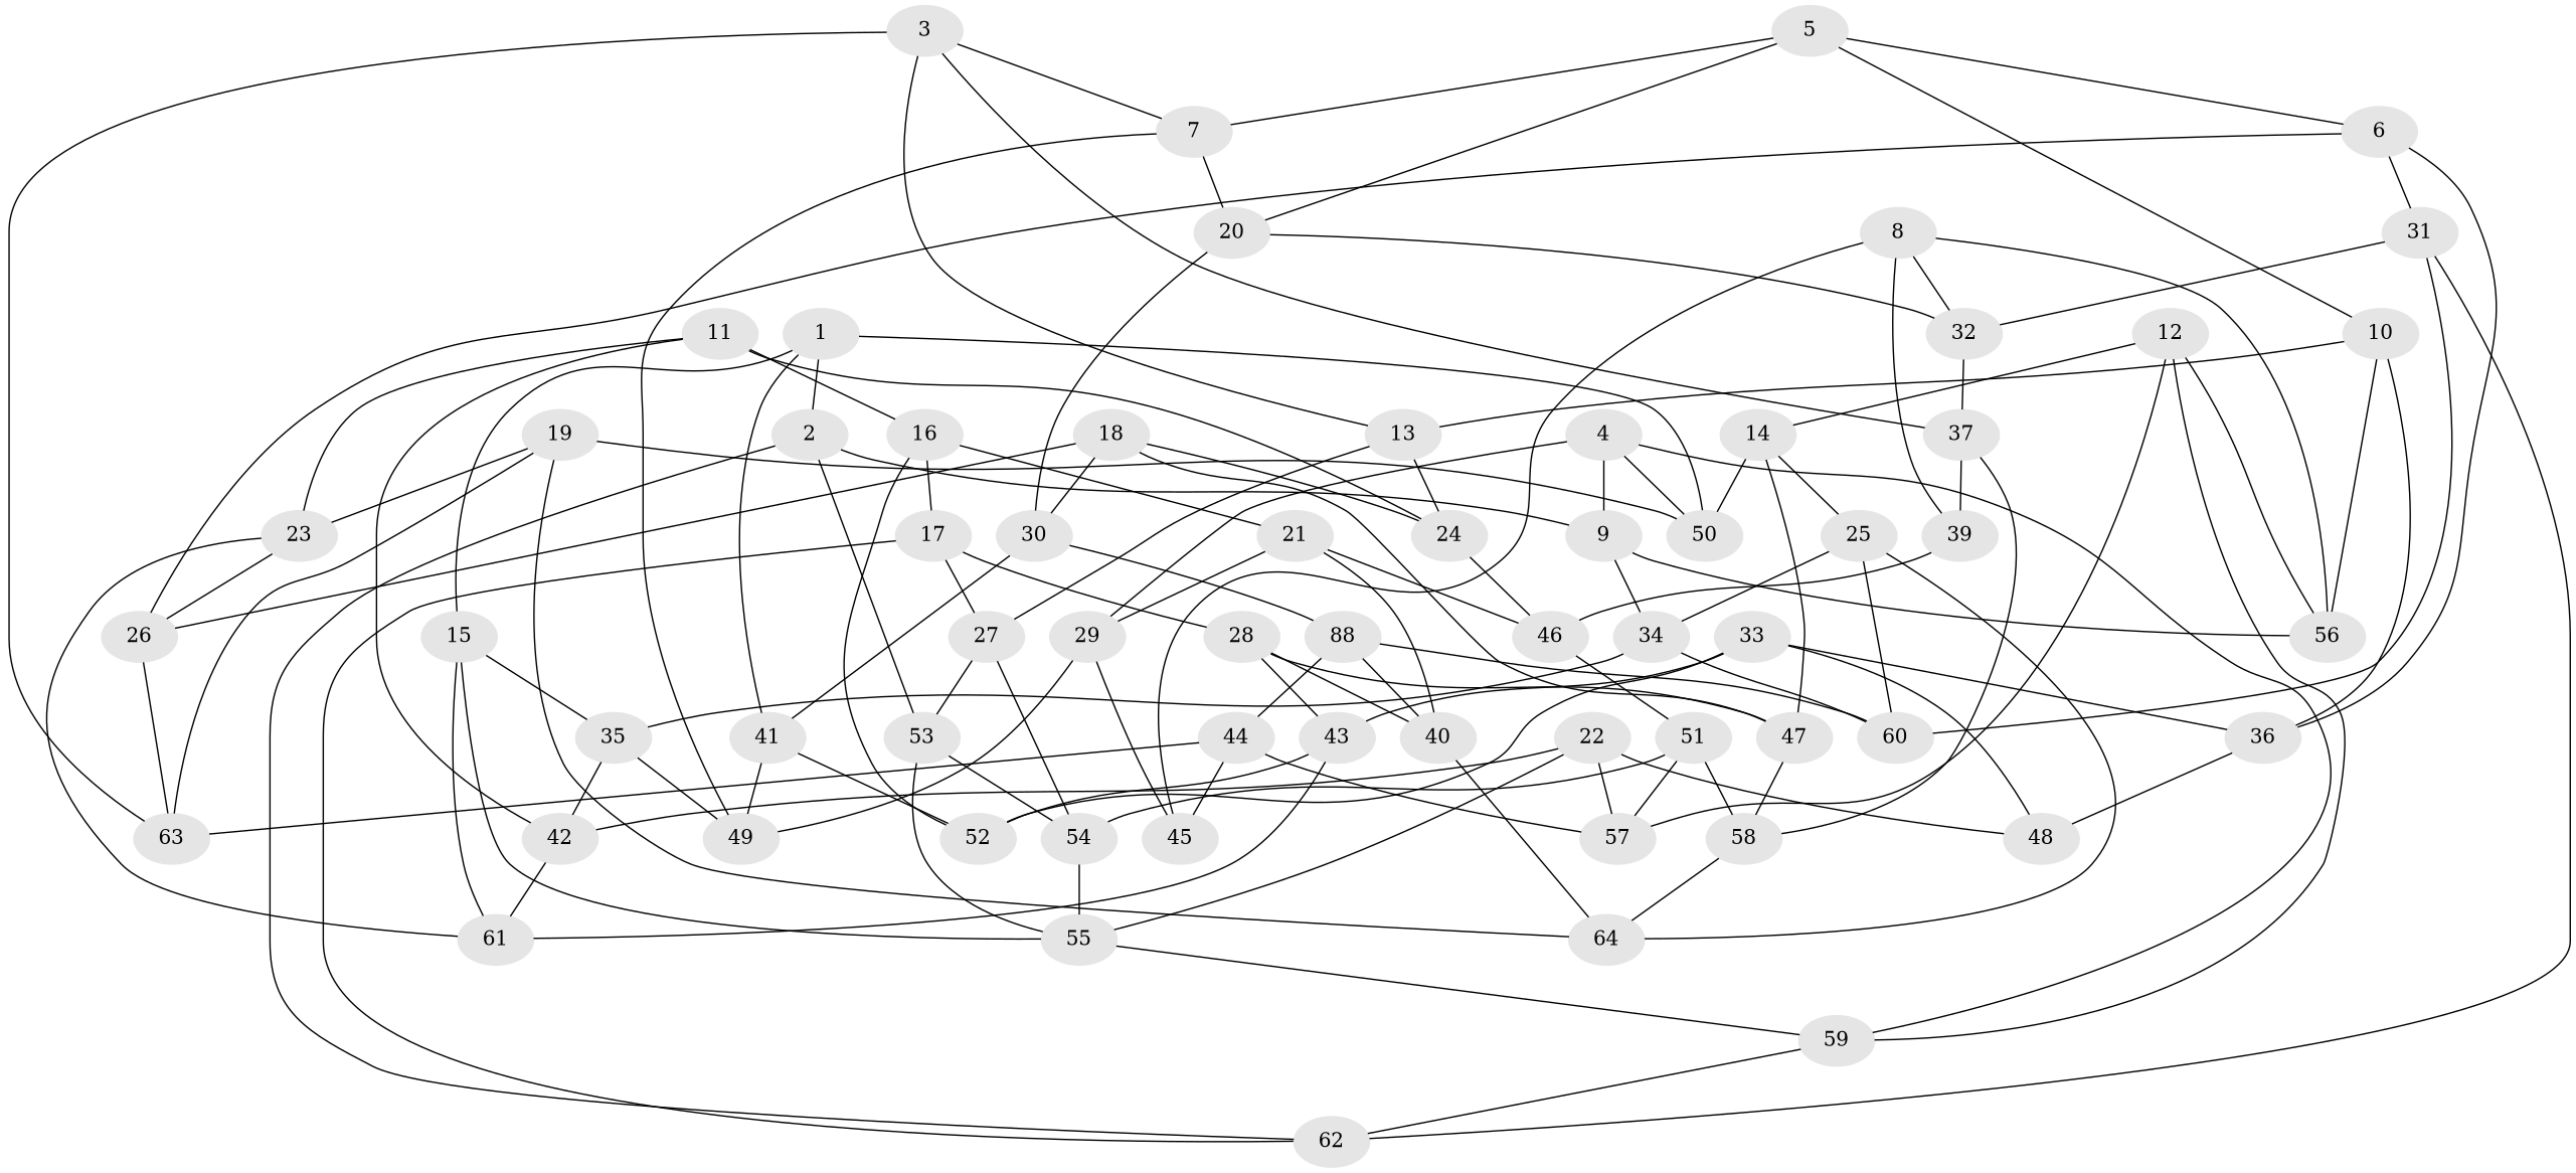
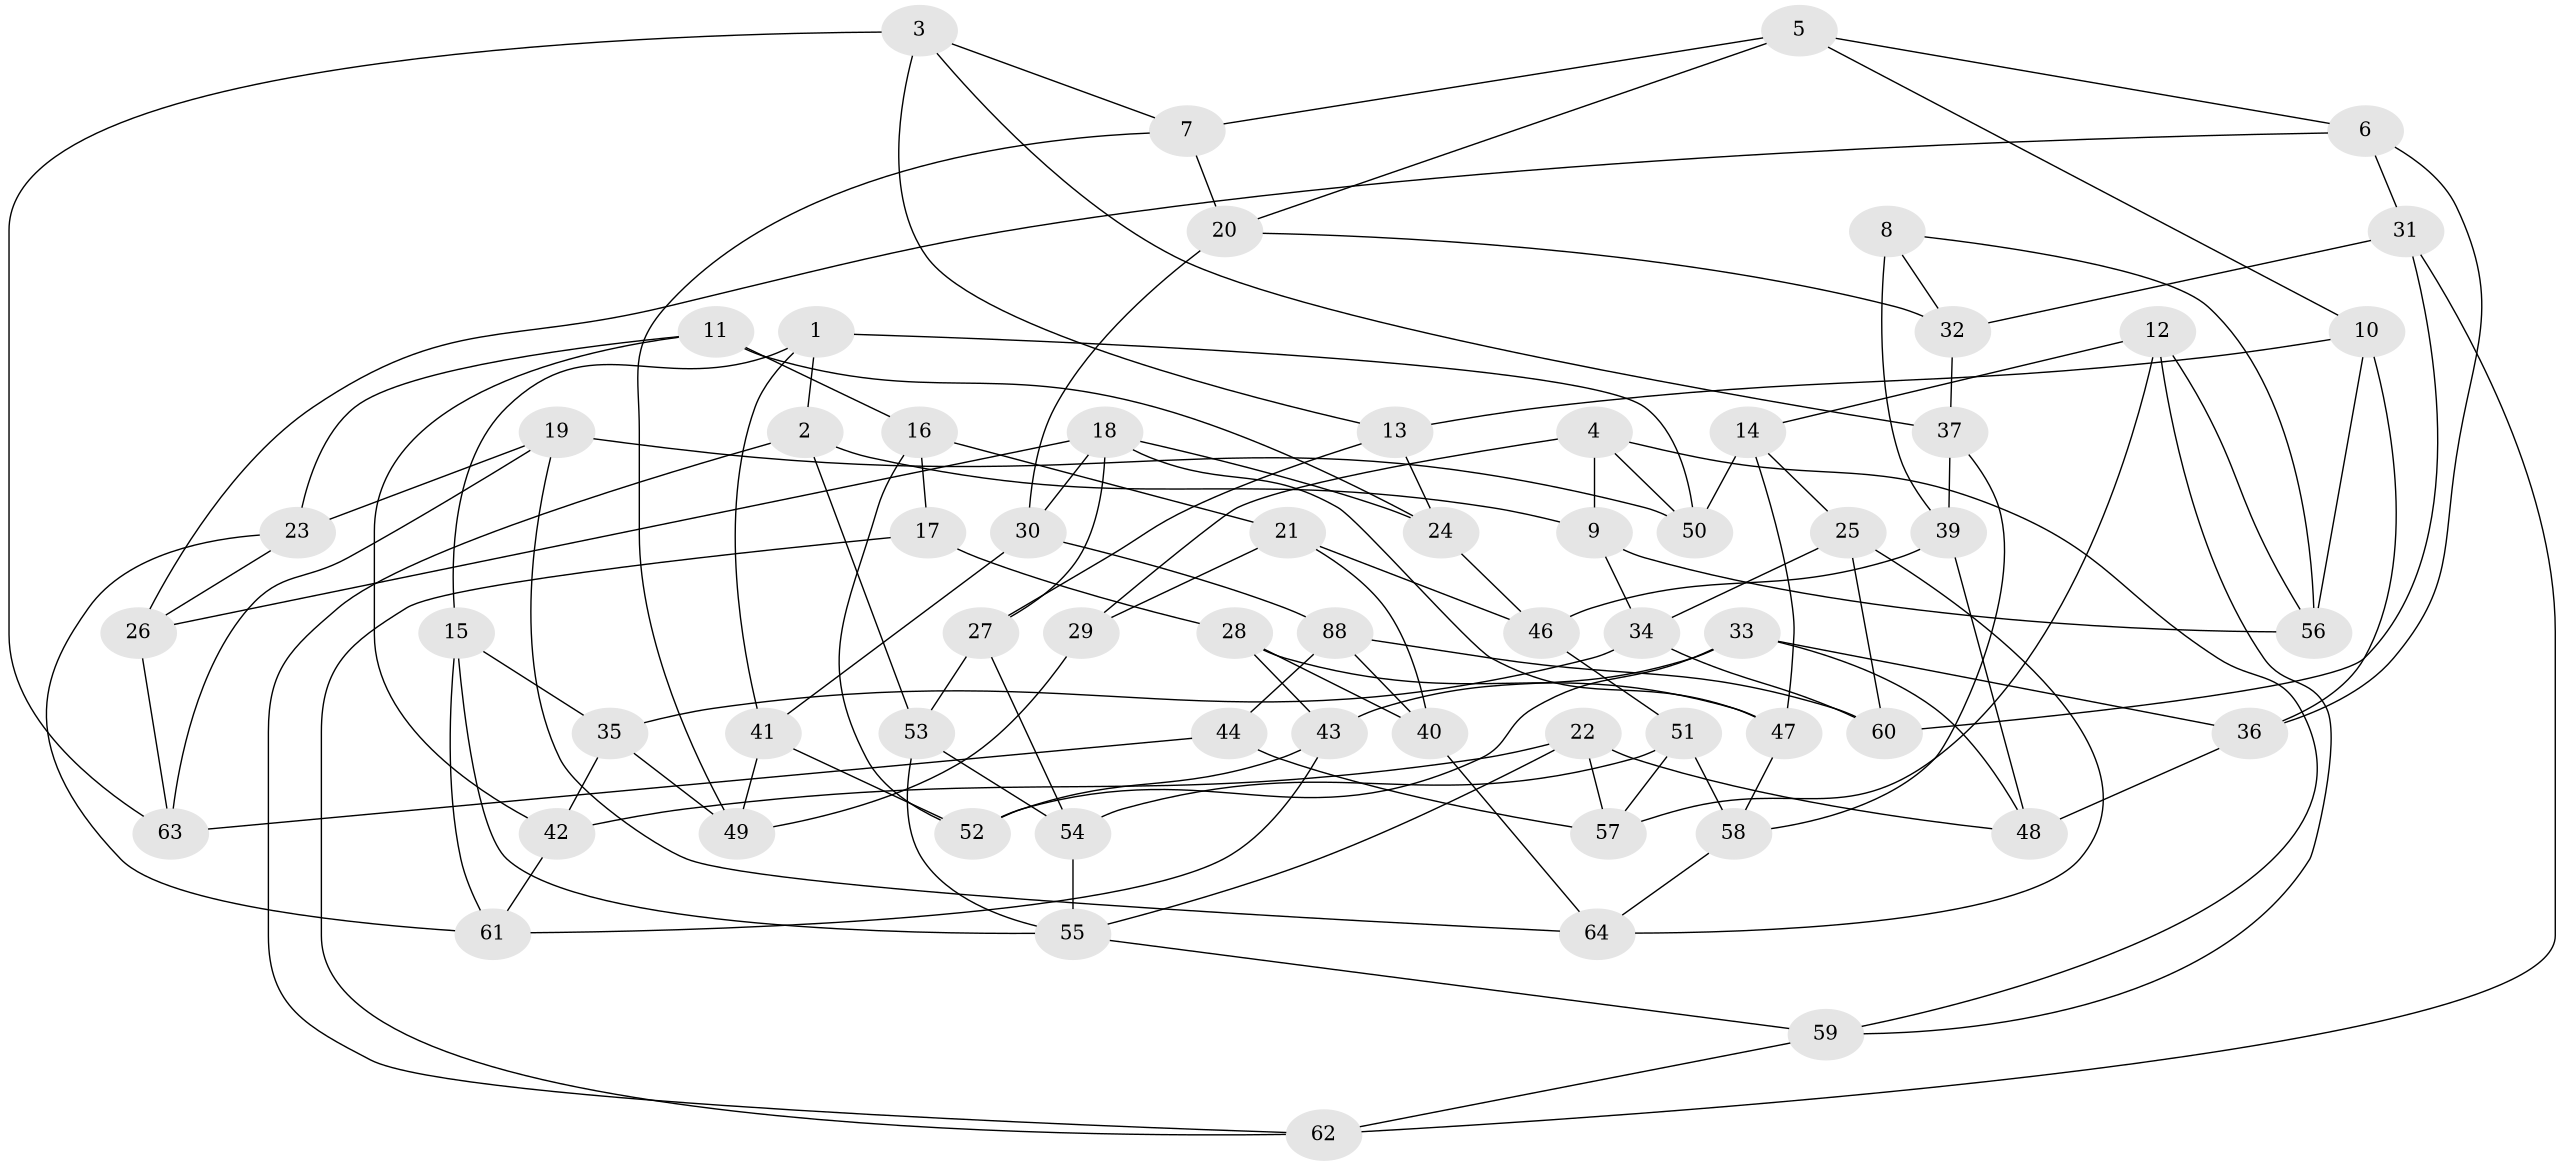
  graph {
    node [color=gray90 style=filled]
    1
    2
    15
    41
    50
    9
    53
    62
    35
    61
    55
    49
    52
    56
    34
    54
    3
    7
    13
    37
    63
    20
    24
    27
    39
    58
    4
    29
    59
-   45
    5
    6
    10
    26
    31
    36
    32
    30
    60
    48
    8
    46
    11
    16
    23
    42
    17
    21
    12
    14
    57
    25
    47
    64
    28
    40
    43
    18
    n59 [label=88]
    19
    51
    22
    44
    33
    1 -- 2
    1 -- 15
    1 -- 41
    1 -- 50
    2 -- 9
    2 -- 53
    2 -- 62
    15 -- 35
    15 -- 61
    15 -- 55
    41 -- 49
    41 -- 52
    9 -- 56
    9 -- 34
    53 -- 55
    53 -- 54
    35 -- 49
    35 -- 42
    55 -- 59
    34 -- 35
    34 -- 60
    54 -- 55
    3 -- 7
    3 -- 13
    3 -- 37
    3 -- 63
    7 -- 49
    7 -- 20
    13 -- 24
    13 -- 27
    37 -- 39
    37 -- 58
    20 -- 32
    20 -- 30
    24 -- 46
    27 -- 53
    27 -- 54
+   39 -- 48
    39 -- 46
    58 -- 64
    4 -- 50
    4 -- 9
    4 -- 29
    4 -- 59
    29 -- 49
-   29 -- 45
    59 -- 62
    5 -- 7
    5 -- 20
    5 -- 6
    5 -- 10
    6 -- 26
    6 -- 31
    6 -- 36
    10 -- 56
    10 -- 13
    10 -- 36
    26 -- 63
    31 -- 62
    31 -- 32
    31 -- 60
    36 -- 48
    32 -- 37
    30 -- 41
    30 -- n59
    8 -- 56
    8 -- 39
-   8 -- 45
    8 -- 32
    46 -- 51
    11 -- 24
    11 -- 16
    11 -- 23
    11 -- 42
    16 -- 52
    16 -- 17
    16 -- 21
    23 -- 61
    23 -- 26
    42 -- 61
    17 -- 62
-   17 -- 27
+   18 -- 27
    17 -- 28
    21 -- 29
    21 -- 46
    21 -- 40
    12 -- 56
    12 -- 59
    12 -- 14
    12 -- 57
    14 -- 50
    14 -- 25
    14 -- 47
    25 -- 34
    25 -- 60
    25 -- 64
    47 -- 58
    28 -- 47
    28 -- 40
    28 -- 43
    40 -- 64
    43 -- 61
    43 -- 52
    18 -- 24
    18 -- 26
    18 -- 30
    18 -- 47
    n59 -- 60
    n59 -- 40
    n59 -- 44
    19 -- 50
    19 -- 63
    19 -- 23
    19 -- 64
    51 -- 54
    51 -- 58
    51 -- 57
    22 -- 55
    22 -- 48
    22 -- 42
    22 -- 57
    44 -- 63
-   44 -- 45
    44 -- 57
    33 -- 52
    33 -- 36
    33 -- 48
    33 -- 43
  }
